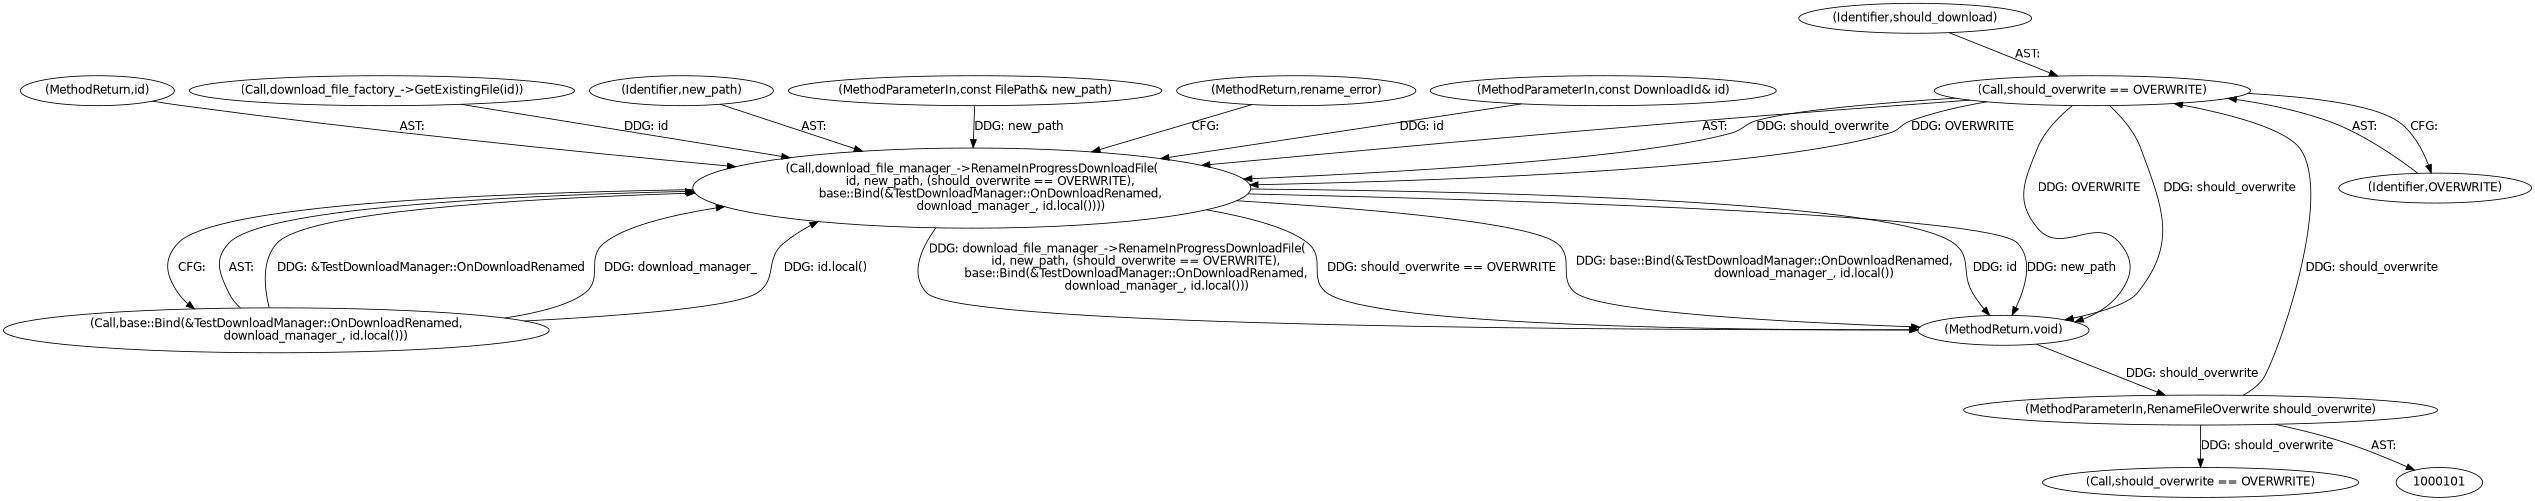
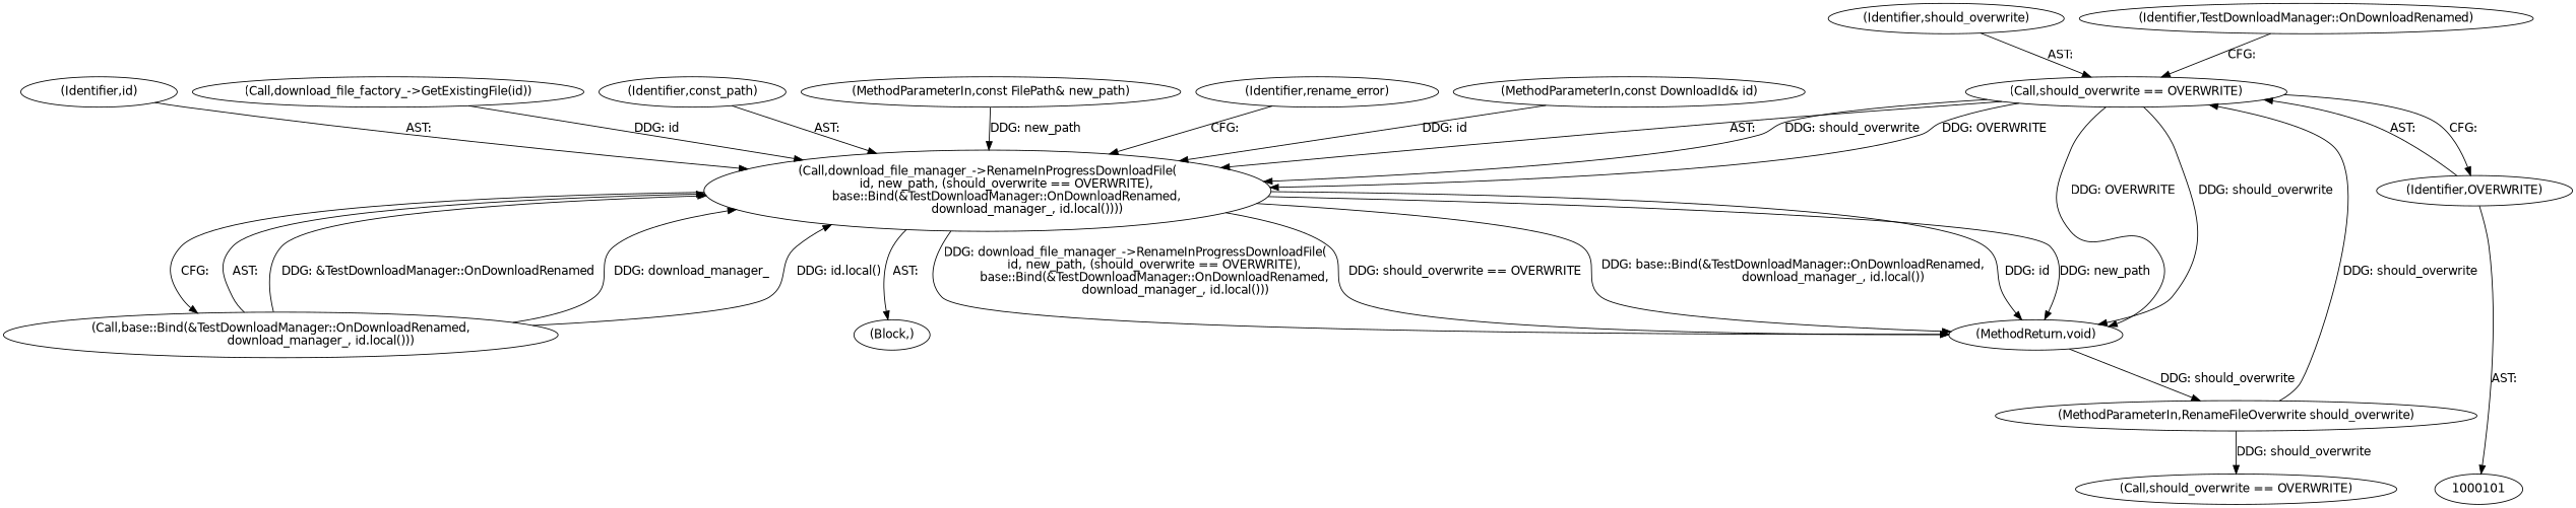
  digraph {
    fontname="DejaVu Sans"
    node [fontname="DejaVu Sans"]
    edge [fontname="DejaVu Sans"]
    n1 [label="(Call,should_overwrite == OVERWRITE)"]
    n2 [label="(Call,download_file_manager_->RenameInProgressDownloadFile(\n          id, new_path, (should_overwrite == OVERWRITE),\n          base::Bind(&TestDownloadManager::OnDownloadRenamed,\n                     download_manager_, id.local())))"]
    n3 [label="(MethodReturn,void)"]
    n4 [label="(Identifier,OVERWRITE)"]
    n5 [label="(Call,base::Bind(&TestDownloadManager::OnDownloadRenamed,\n                     download_manager_, id.local()))"]
+   n6 [label="(Block,)"]
    n7 [label="(MethodParameterIn,RenameFileOverwrite should_overwrite)"]
    n8 [label="(Call,should_overwrite == OVERWRITE)"]
    1000101
-   n10 [label="(Identifier,should_download)"]
+   n10 [label="(Identifier,should_overwrite)"]
    n11 [label="(Call,download_file_factory_->GetExistingFile(id))"]
-   n12 [label="(Identifier,new_path)"]
+   n12 [label="(Identifier,const_path)"]
+   n13 [label="(Identifier,TestDownloadManager::OnDownloadRenamed)"]
    n14 [label="(MethodParameterIn,const FilePath& new_path)"]
-   n15 [label="(MethodReturn,rename_error)"]
+   n15 [label="(Identifier,rename_error)"]
    n16 [label="(MethodParameterIn,const DownloadId& id)"]
-   n17 [label="(MethodReturn,id)"]
+   n17 [label="(Identifier,id)"]
    n1 -> n2 [label="AST: "]
    n1 -> n2 [label="DDG: should_overwrite"]
    n1 -> n2 [label="DDG: OVERWRITE"]
    n1 -> n3 [label="DDG: OVERWRITE"]
    n1 -> n3 [label="DDG: should_overwrite"]
    n1 -> n4 [label="CFG: "]
    n2 -> n3 [label="DDG: download_file_manager_->RenameInProgressDownloadFile(\n          id, new_path, (should_overwrite == OVERWRITE),\n          base::Bind(&TestDownloadManager::OnDownloadRenamed,\n                     download_manager_, id.local()))"]
    n2 -> n3 [label="DDG: should_overwrite == OVERWRITE"]
    n2 -> n3 [label="DDG: base::Bind(&TestDownloadManager::OnDownloadRenamed,\n                     download_manager_, id.local())"]
    n2 -> n3 [label="DDG: id"]
    n2 -> n3 [label="DDG: new_path"]
    n2 -> n5 [label="CFG: "]
+   n2 -> n6 [label="AST: "]
    n3 -> n7 [label="DDG: should_overwrite"]
    n4 -> n1 [label="AST: "]
    n5 -> n2 [label="AST: "]
    n5 -> n2 [label="DDG: &TestDownloadManager::OnDownloadRenamed"]
    n5 -> n2 [label="DDG: download_manager_"]
    n5 -> n2 [label="DDG: id.local()"]
    n7 -> n1 [label="DDG: should_overwrite"]
    n7 -> n8 [label="DDG: should_overwrite"]
-   n7 -> 1000101 [label="AST: "]
+   n4 -> 1000101 [label="AST: "]
    n10 -> n1 [label="AST: "]
    n11 -> n2 [label="DDG: id"]
    n12 -> n2 [label="AST: "]
+   n13 -> n1 [label="CFG: "]
    n14 -> n2 [label="DDG: new_path"]
    n15 -> n2 [label="CFG: "]
    n16 -> n2 [label="DDG: id"]
    n17 -> n2 [label="AST: "]
  }
